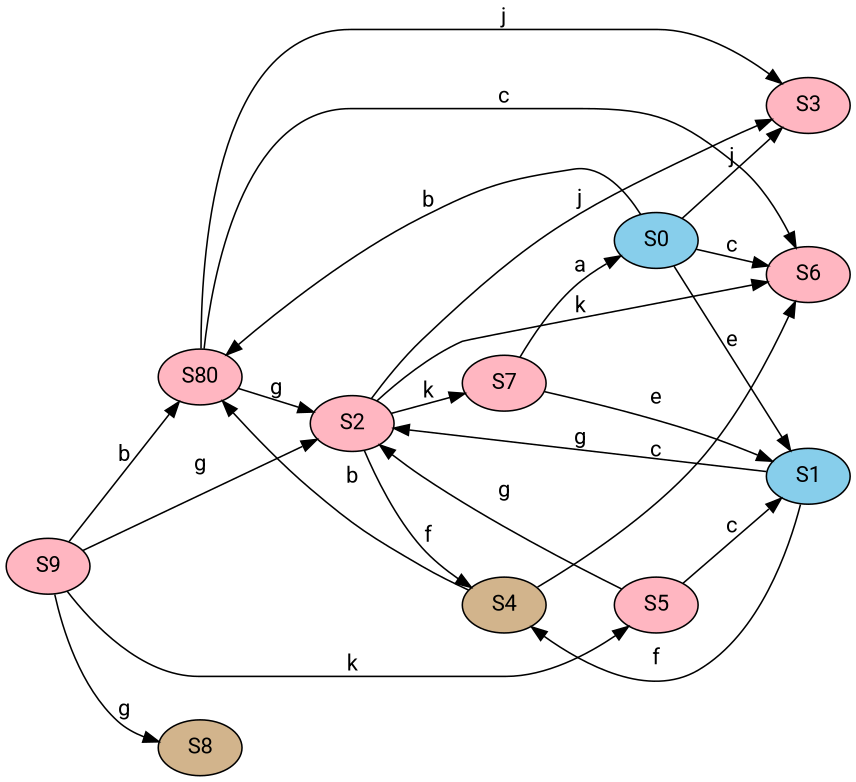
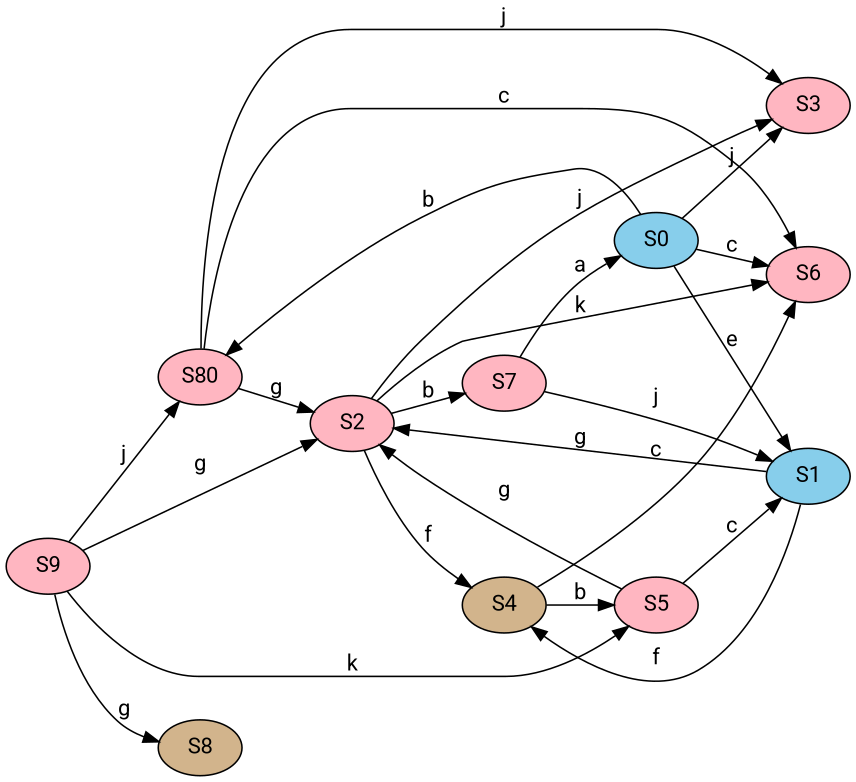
  strict digraph {
    fontname=Roboto
    rankdir=LR
    node [fillcolor=lightpink fontname=Roboto style=filled]
    edge [fontname=Roboto]
    n1 [label=S80]
    S9
    S8 [fillcolor=tan]
    S2
    S5
    S6
    S3
    S4 [fillcolor=tan]
    S7
    S1 [fillcolor=skyblue]
    S0 [fillcolor=skyblue]
    n1 -> S2 [label=g]
    n1 -> S6 [label=c]
    n1 -> S3 [label=j]
-   S9 -> n1 [label=b]
+   S9 -> n1 [label=j]
    S9 -> S8 [label=g]
    S9 -> S2 [label=g]
    S9 -> S5 [label=k]
    S2 -> S6 [label=k]
    S2 -> S3 [label=j]
    S2 -> S4 [label=f]
-   S2 -> S7 [label=k]
+   S2 -> S7 [label=b]
    S5 -> S2 [label=g]
    S5 -> S1 [label=c]
-   S4 -> n1 [label=b]
+   S4 -> S5 [label=b]
    S4 -> S6 [label=c]
-   S7 -> S1 [label=e]
+   S7 -> S1 [label=j]
    S7 -> S0 [label=a]
    S1 -> S2 [label=g]
    S1 -> S4 [label=f]
    S0 -> n1 [label=b]
    S0 -> S6 [label=c]
    S0 -> S3 [label=j]
    S0 -> S1 [label=e]
  }
